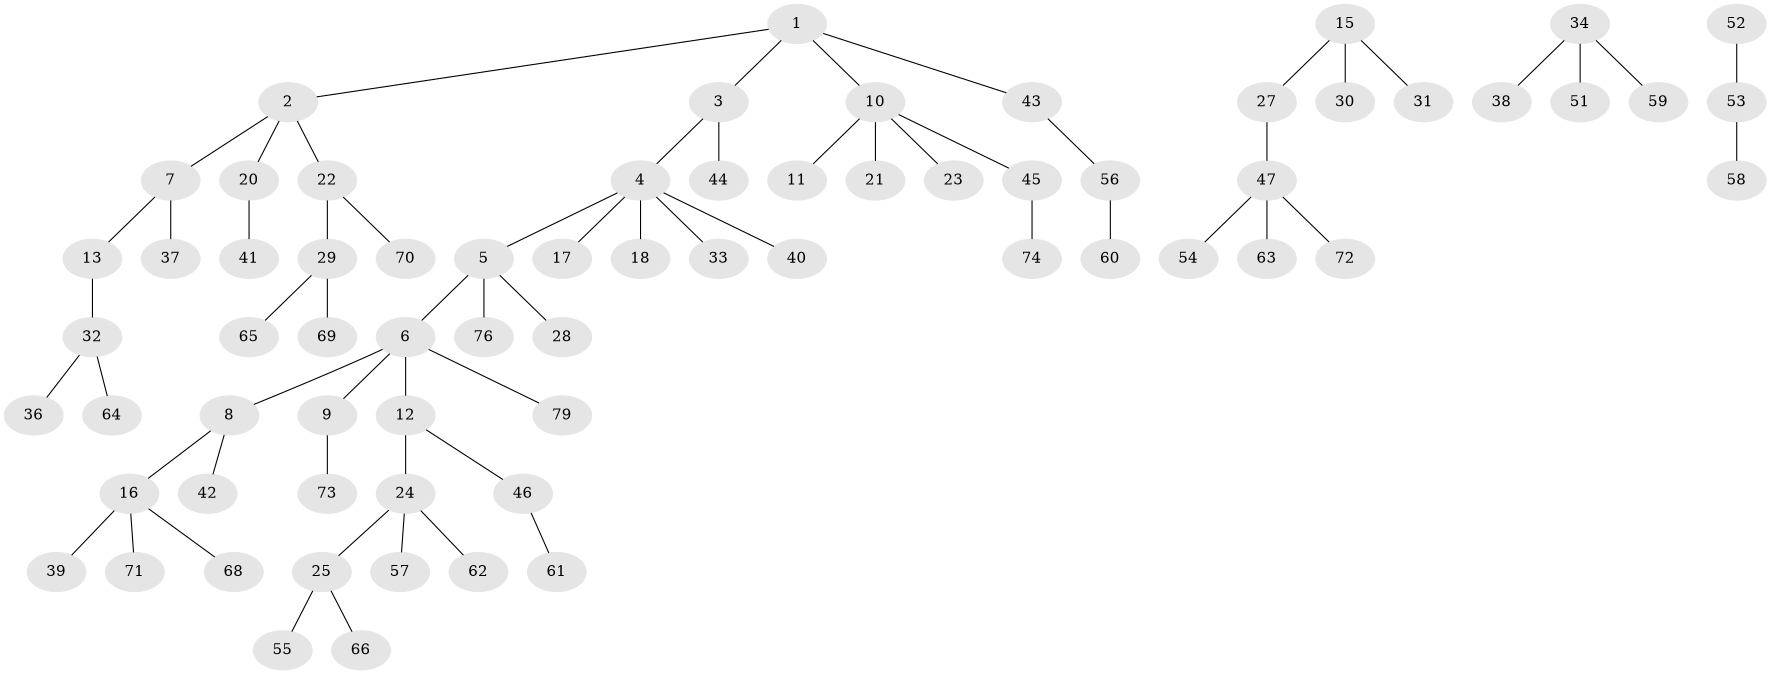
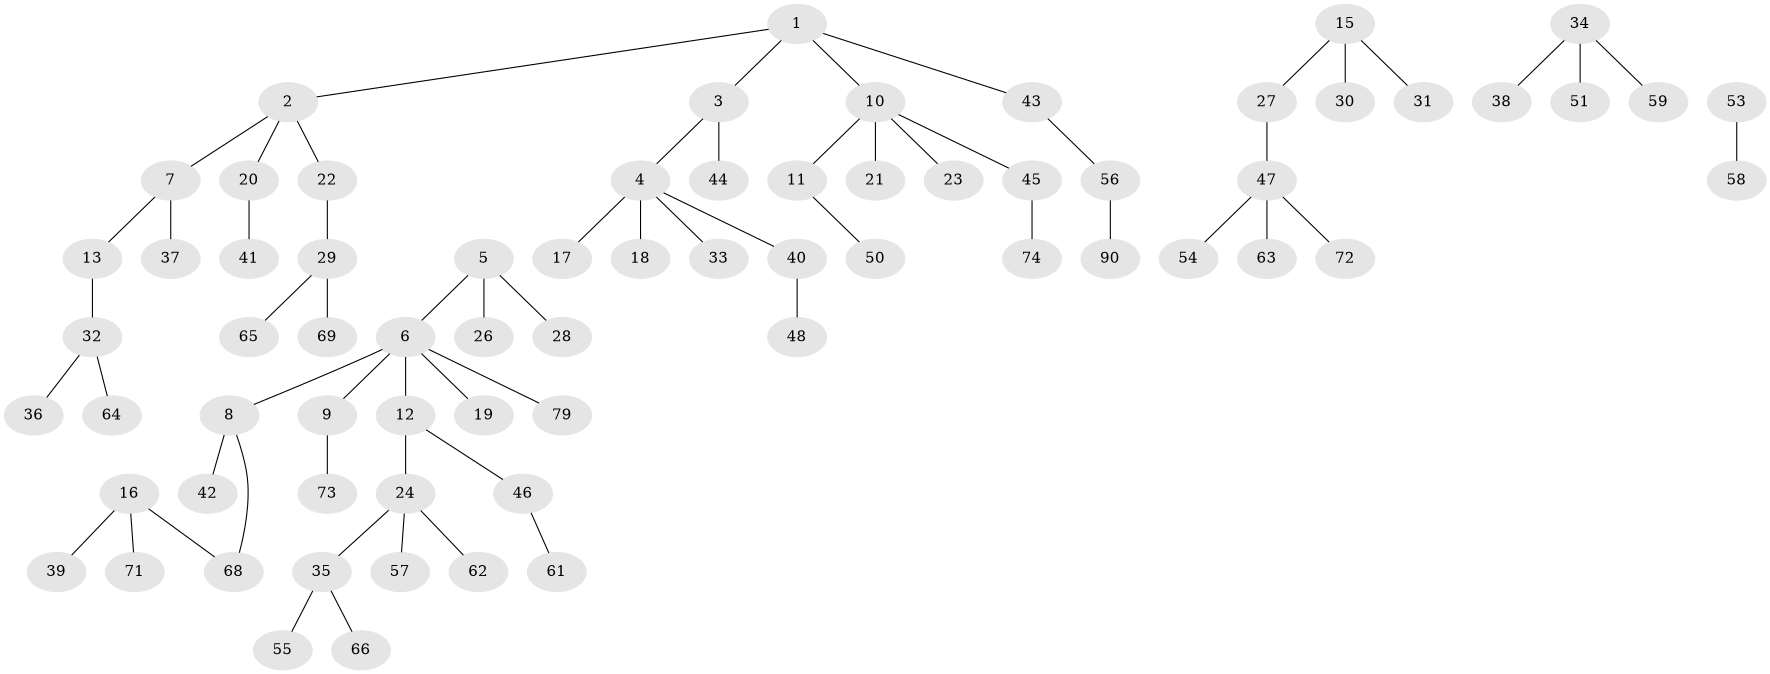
  graph {
    node [color=gray90 style=filled]
    1
    2
    3
    10
    43
    7
    20
    22
    4
    44
    11
    21
    23
    45
    56
    13
    37
    41
    29
-   70
    5
    17
    18
    33
    40
    6
-   26 [label=76]
+   26
    28
+   48
    8
    9
    12
+   19
    n34 [label=79]
    16
    42
    73
    24
    46
    32
    39
    68
    71
+   50
    74
-   35 [label=25]
+   35
    57
    62
    61
    36
    64
    15
    27
    30
    31
    34
    38
    51
    59
    47
    65
    69
    55
    66
-   52
    53
    54
    63
    72
-   60
+   60 [label=90]
    58
    1 -- 2
    1 -- 3
    1 -- 10
    1 -- 43
    2 -- 7
    2 -- 20
    2 -- 22
    3 -- 4
    3 -- 44
    10 -- 11
    10 -- 21
    10 -- 23
    10 -- 45
    43 -- 56
    7 -- 13
    7 -- 37
    20 -- 41
    22 -- 29
-   22 -- 70
-   4 -- 5
    4 -- 17
    4 -- 18
    4 -- 33
    4 -- 40
+   11 -- 50
    45 -- 74
    56 -- 60
    13 -- 32
    29 -- 65
    29 -- 69
    5 -- 6
    5 -- 26
    5 -- 28
+   40 -- 48
    6 -- 8
    6 -- 9
    6 -- 12
+   6 -- 19
    6 -- n34
-   8 -- 16
+   8 -- 68
    8 -- 42
    9 -- 73
    12 -- 24
    12 -- 46
    16 -- 39
    16 -- 68
    16 -- 71
    24 -- 35
    24 -- 57
    24 -- 62
    46 -- 61
    32 -- 36
    32 -- 64
    35 -- 55
    35 -- 66
    15 -- 27
    15 -- 30
    15 -- 31
    27 -- 47
    34 -- 38
    34 -- 51
    34 -- 59
    47 -- 54
    47 -- 63
    47 -- 72
-   52 -- 53
    53 -- 58
  }
